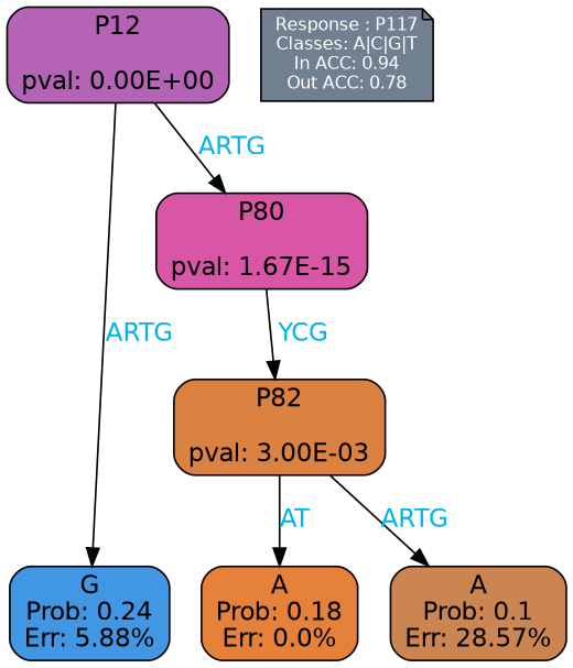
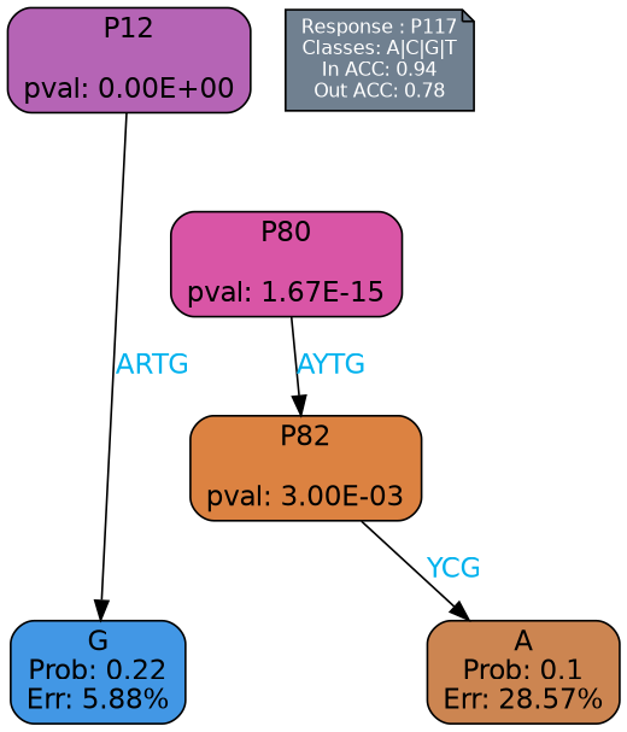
  digraph {
    ranksep=equally
    splines=polylines
    node [color=black fontname=helvetica shape=box style="filled, rounded"]
    edge [fontcolor=deepskyblue2 fontname=helvetica]
-   n1 [fillcolor="#e58139" label="A\nProb: 0.18\nErr: 0.0%"]
    n2 [fillcolor="#cc8551" label="A\nProb: 0.1\nErr: 28.57%"]
-   n3 [fillcolor="#4297e5" label="G\nProb: 0.24\nErr: 5.88%"]
+   n3 [fillcolor="#4297e5" label="G\nProb: 0.22\nErr: 5.88%"]
    n4 [align=left fillcolor=slategray fontcolor=white fontsize=10 label="Response : P117\nClasses: A|C|G|T\nIn ACC: 0.94\nOut ACC: 0.78\n" shape=note style=filled]
    n5 [fillcolor="#b564b5" label="P12\n\npval: 0.00E+00"]
    n6 [fillcolor="#d955a6" label="P80\n\npval: 1.67E-15"]
    n7 [fillcolor="#dc8241" label="P82\n\npval: 3.00E-03"]
    subgraph sub_1 {
      rank=same
-     n1
      n2
      n3
    }
    subgraph sub_2 {
      rank=same
      n4
      n5
    }
    n5 -> n3 [label=ARTG]
-   n5 -> n6 [label=ARTG]
-   n6 -> n7 [label=YCG]
-   n7 -> n1 [label=AT]
-   n7 -> n2 [label=ARTG]
+   n6 -> n7 [label=AYTG]
+   n7 -> n2 [label=YCG]
  }
